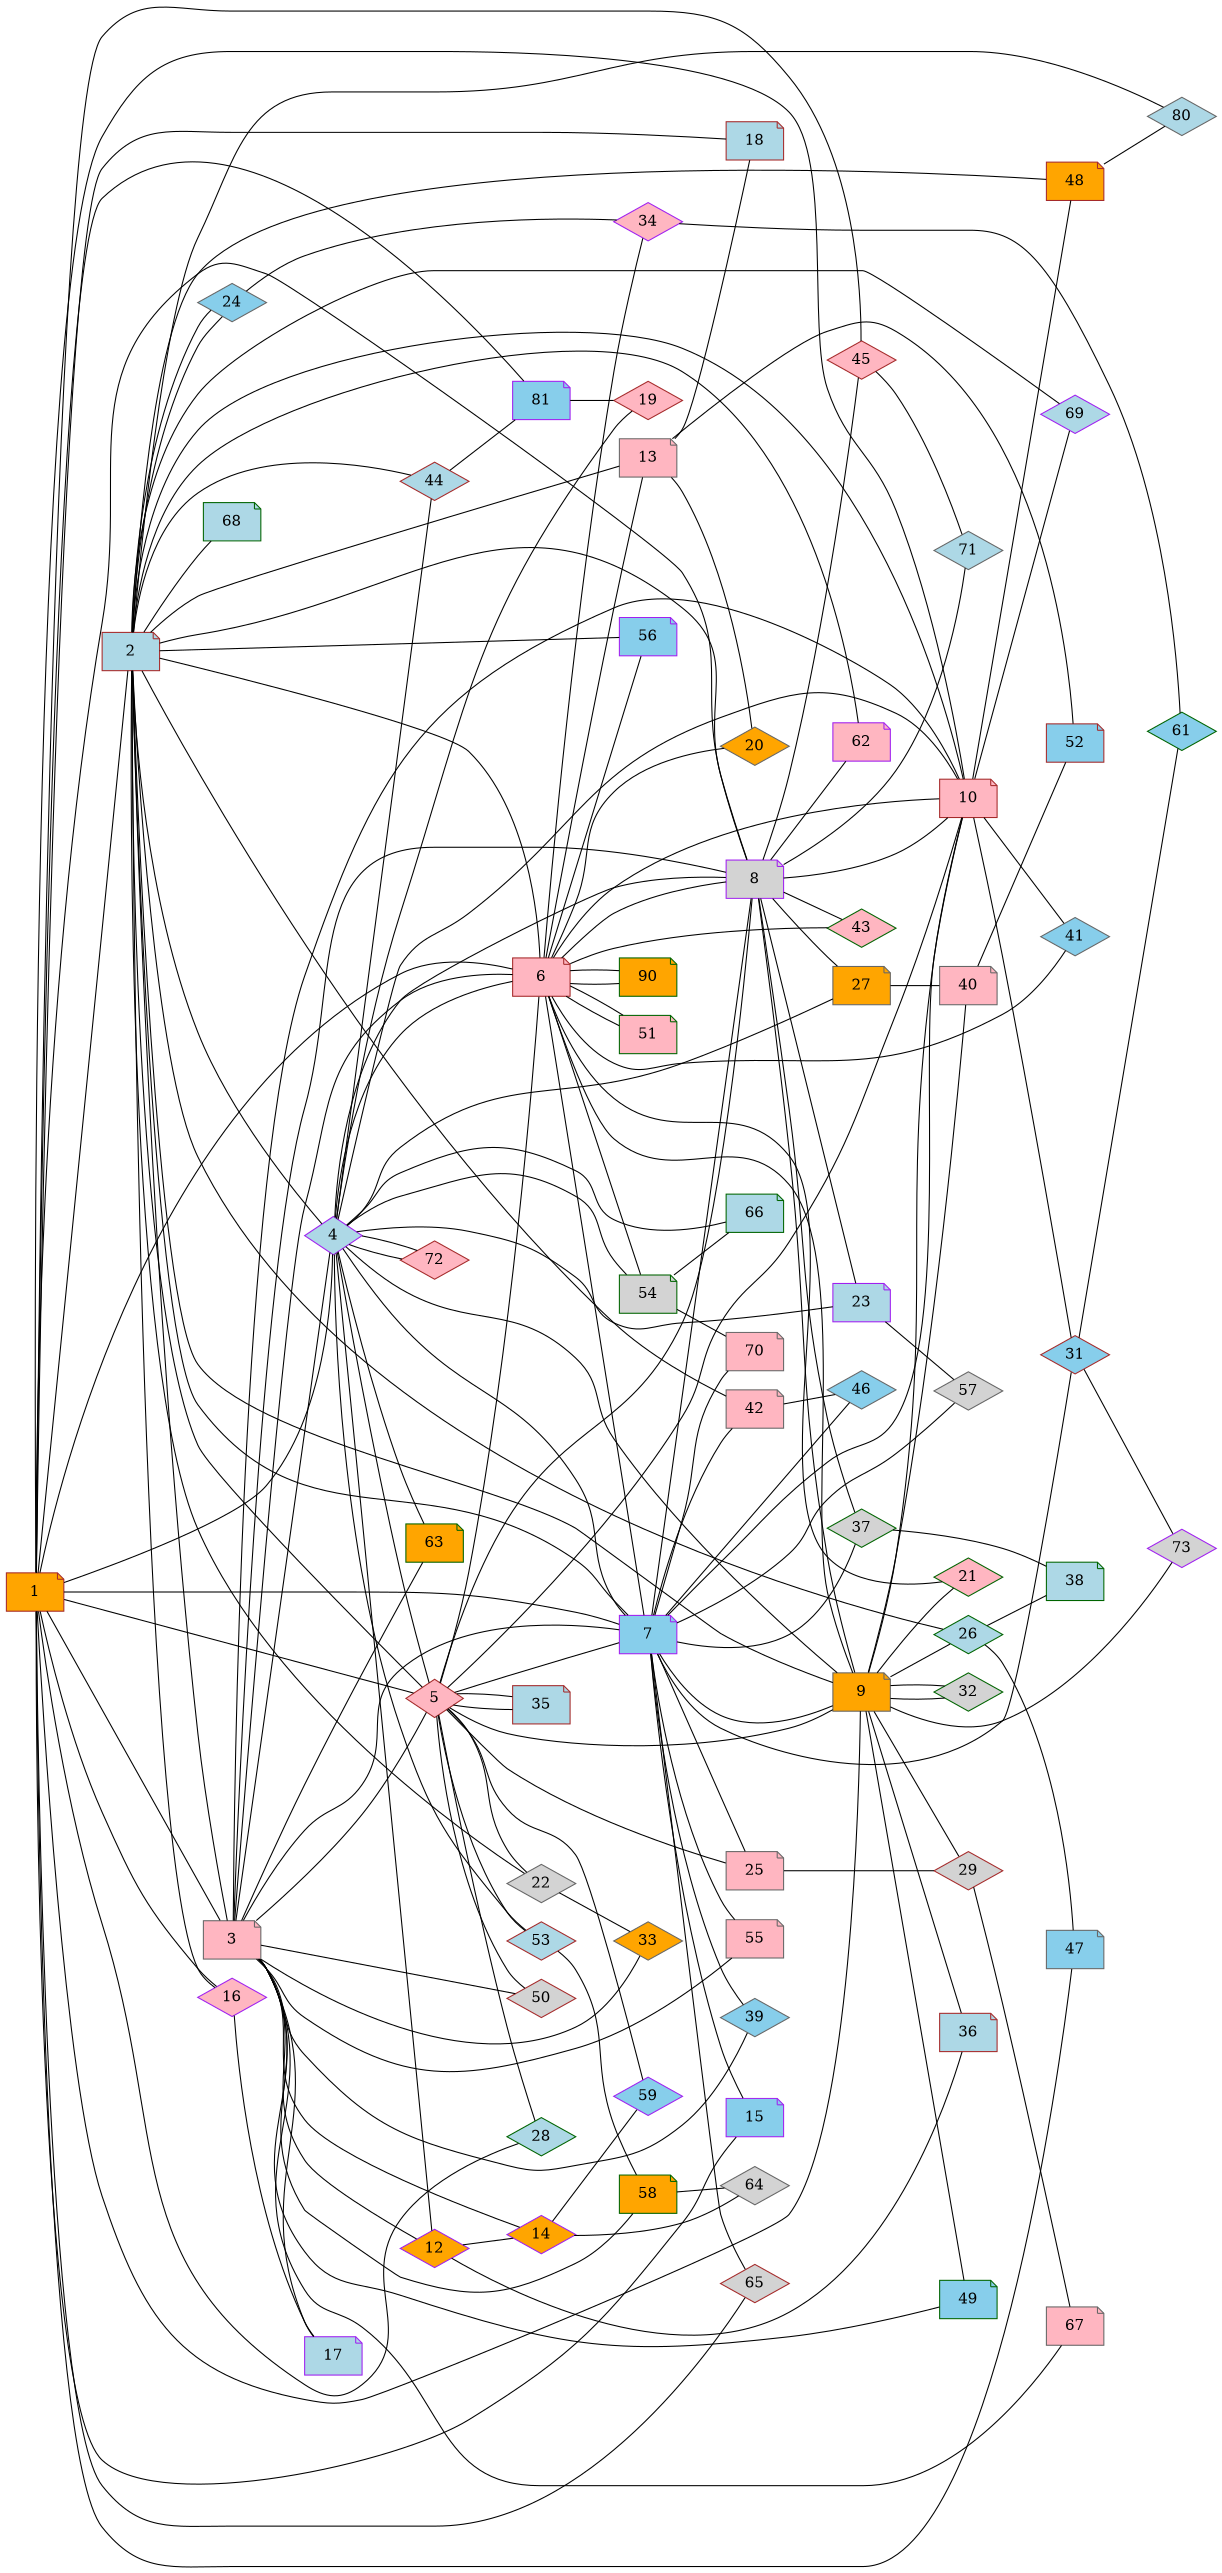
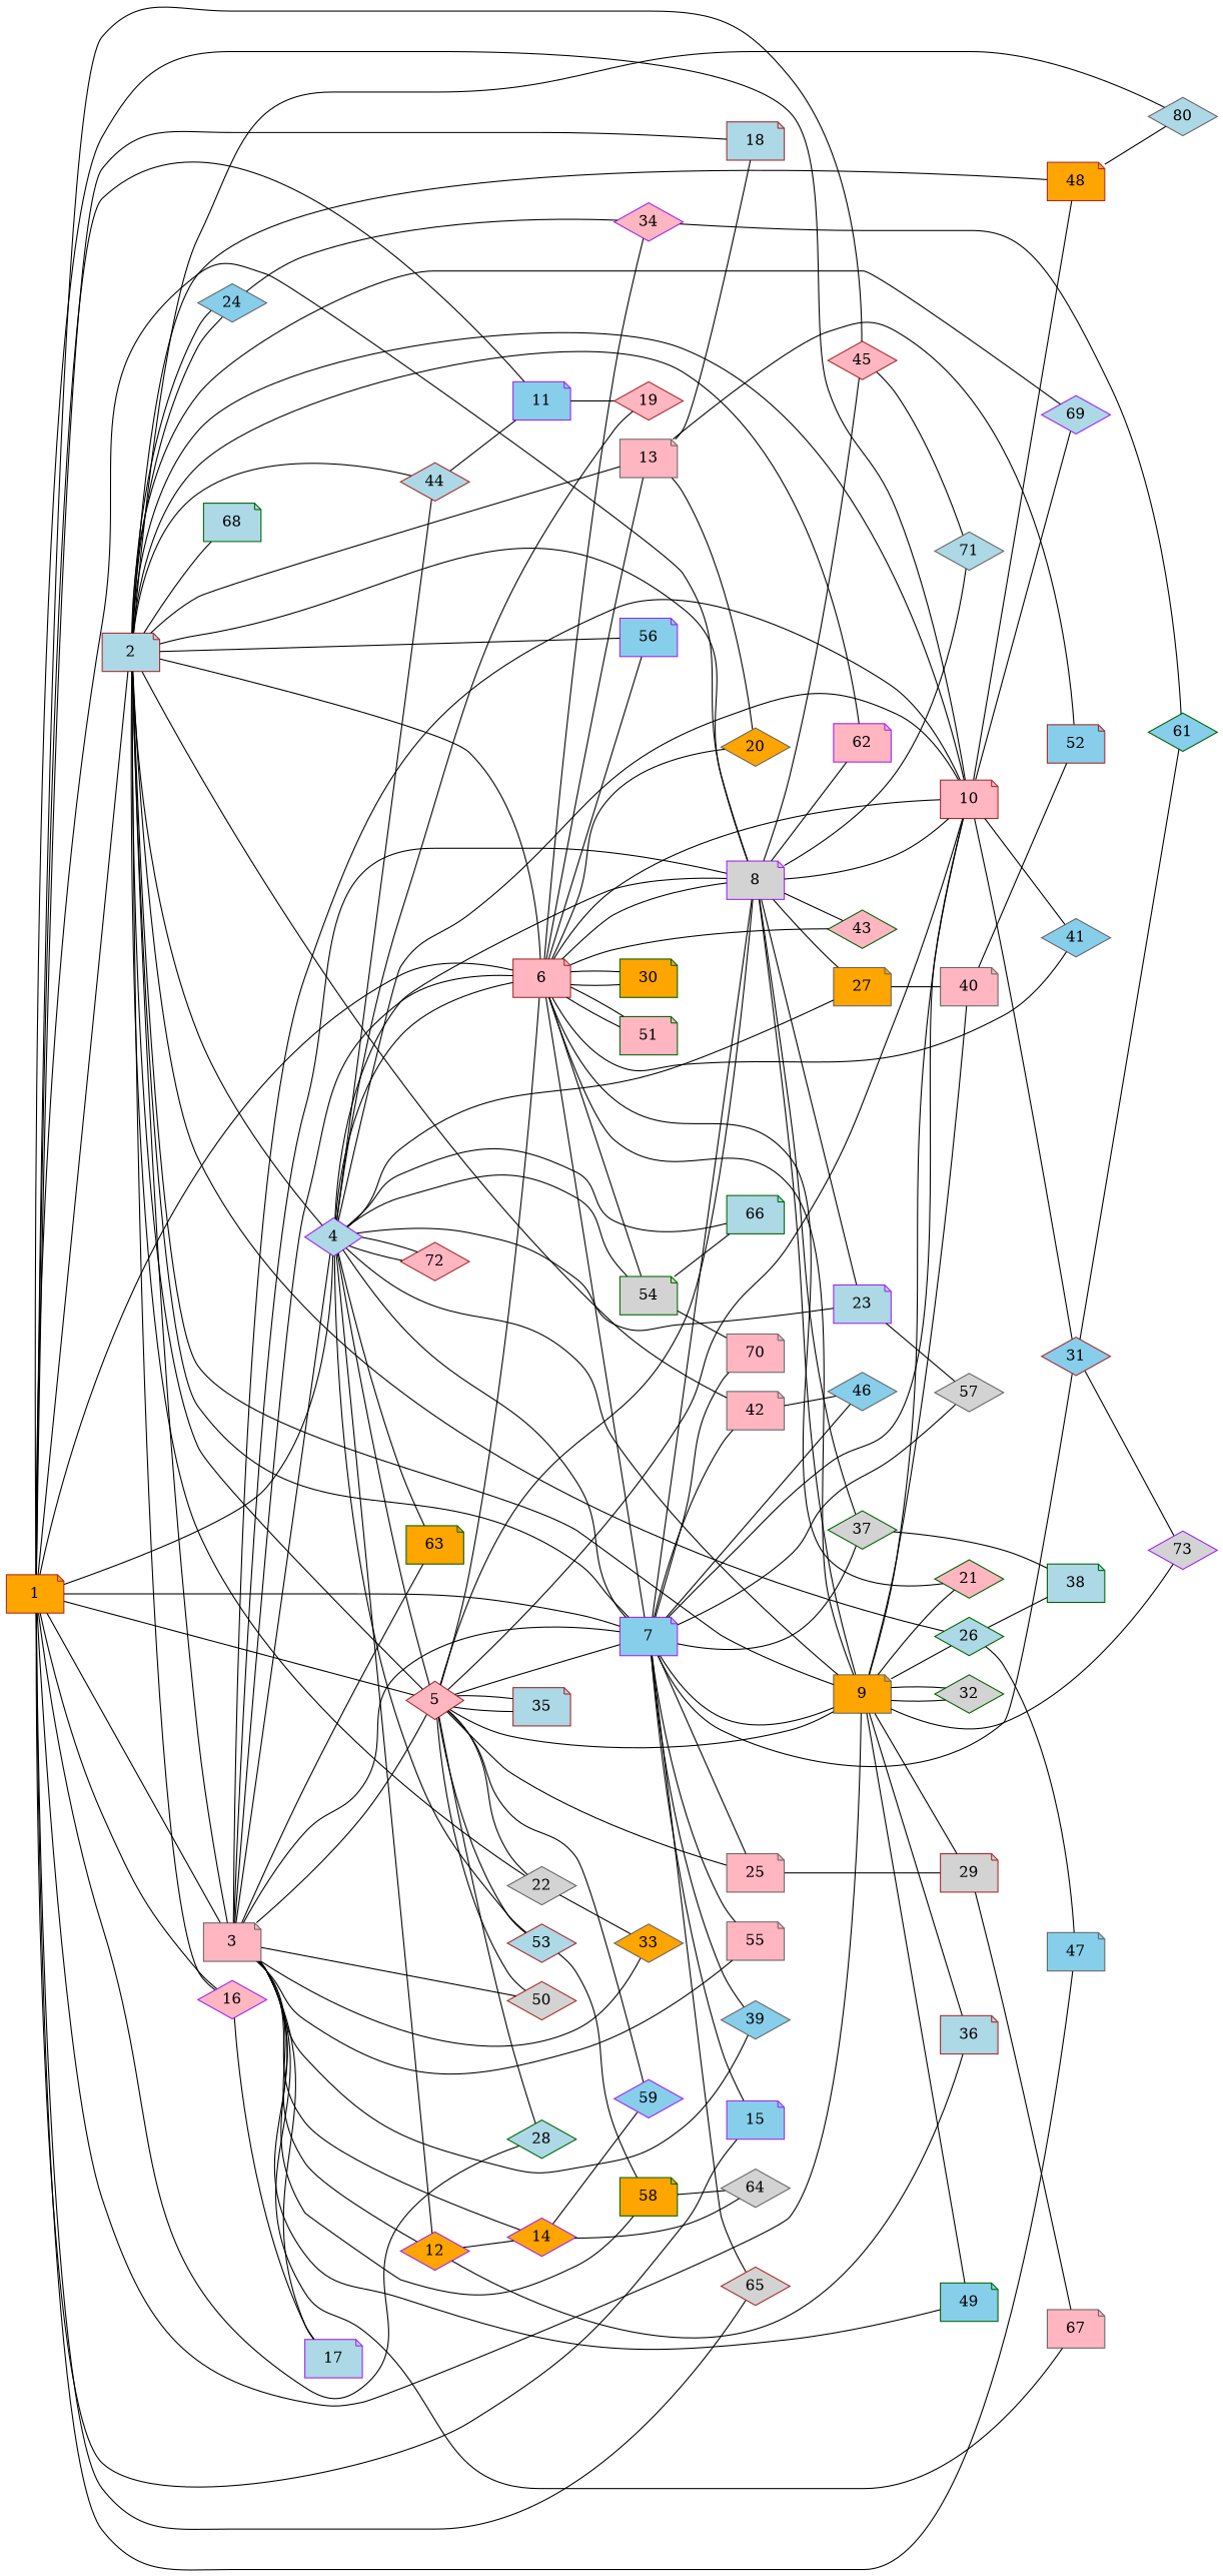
  graph {
    rankdir=LR
    node [color=gray40 fillcolor=lightpink shape=note style=filled]
    1 [color=brown fillcolor=orange]
    2 [color=brown fillcolor=lightblue]
    3
    4 [color=purple fillcolor=lightblue shape=diamond]
    5 [color=brown shape=diamond]
    6 [color=brown]
    7 [color=purple fillcolor=skyblue]
    8 [color=purple fillcolor=lightgrey]
    9 [fillcolor=orange]
    10 [color=brown]
-   11 [color=purple fillcolor=skyblue label=81]
+   11 [color=purple fillcolor=skyblue]
    15 [color=purple fillcolor=skyblue]
    16 [color=purple shape=diamond]
    18 [color=brown fillcolor=lightblue]
    28 [color=darkgreen fillcolor=lightblue shape=diamond]
    45 [color=brown shape=diamond]
    47 [fillcolor=skyblue]
    65 [color=brown fillcolor=lightgrey shape=diamond]
    68 [color=darkgreen fillcolor=lightblue]
    13
    22 [fillcolor=lightgrey shape=diamond]
    24 [fillcolor=skyblue shape=diamond]
    26 [color=darkgreen fillcolor=lightblue shape=diamond]
    42
    44 [color=brown fillcolor=lightblue shape=diamond]
    48 [color=brown fillcolor=orange]
    56 [color=purple fillcolor=skyblue]
    n28 [fillcolor=lightblue label=80 shape=diamond]
    62 [color=purple]
    69 [color=purple fillcolor=lightblue shape=diamond]
    12 [color=purple fillcolor=orange shape=diamond]
    14 [color=purple fillcolor=orange shape=diamond]
    17 [color=purple fillcolor=lightblue]
    33 [fillcolor=orange shape=diamond]
    39 [fillcolor=skyblue shape=diamond]
    49 [color=darkgreen fillcolor=skyblue]
    50 [color=brown fillcolor=lightgrey shape=diamond]
    55
    58 [color=darkgreen fillcolor=orange]
    63 [color=darkgreen fillcolor=orange]
    67
    19 [color=brown shape=diamond]
    23 [color=purple fillcolor=lightblue]
    27 [fillcolor=orange]
    53 [color=brown fillcolor=lightblue shape=diamond]
    54 [color=darkgreen fillcolor=lightgrey]
    66 [color=darkgreen fillcolor=lightblue]
    72 [color=brown shape=diamond]
    25
    35 [color=brown fillcolor=lightblue]
    59 [color=purple fillcolor=skyblue shape=diamond]
    20 [fillcolor=orange shape=diamond]
    21 [color=darkgreen shape=diamond]
-   30 [color=darkgreen fillcolor=orange label=90]
+   30 [color=darkgreen fillcolor=orange]
    34 [color=purple shape=diamond]
    41 [fillcolor=skyblue shape=diamond]
    43 [color=darkgreen shape=diamond]
    51 [color=darkgreen]
    31 [color=brown fillcolor=skyblue shape=diamond]
    37 [color=darkgreen fillcolor=lightgrey shape=diamond]
    46 [fillcolor=skyblue shape=diamond]
    57 [fillcolor=lightgrey shape=diamond]
    70
    71 [fillcolor=lightblue shape=diamond]
-   29 [color=brown fillcolor=lightgrey shape=diamond]
+   29 [color=brown fillcolor=lightgrey]
    32 [color=darkgreen fillcolor=lightgrey shape=diamond]
    36 [color=brown fillcolor=lightblue]
    40
    73 [color=purple fillcolor=lightgrey shape=diamond]
    52 [color=brown fillcolor=skyblue]
    38 [color=darkgreen fillcolor=lightblue]
    64 [fillcolor=lightgrey shape=diamond]
    61 [color=darkgreen fillcolor=skyblue shape=diamond]
    1 -- 2
    1 -- 3
    1 -- 4
    1 -- 5
    1 -- 6
    1 -- 7
    1 -- 8
    1 -- 9
    1 -- 10
    1 -- 11
    1 -- 15
    1 -- 16
    1 -- 18
    1 -- 28
    1 -- 45
    1 -- 47
    1 -- 65
    2 -- 3
    2 -- 4
    2 -- 5
    2 -- 6
    2 -- 7
    2 -- 8
    2 -- 9
    2 -- 10
    2 -- 16
    2 -- 68
    2 -- 13
    2 -- 22
    2 -- 24
    2 -- 24
    2 -- 26
    2 -- 42
    2 -- 44
    2 -- 48
    2 -- 56
    2 -- n28
    2 -- 62
    2 -- 69
    3 -- 4
    3 -- 5
    3 -- 6
    3 -- 7
    3 -- 8
    3 -- 10
    3 -- 12
    3 -- 14
    3 -- 17
    3 -- 33
    3 -- 39
    3 -- 49
    3 -- 50
    3 -- 55
    3 -- 58
    3 -- 63
    3 -- 67
    4 -- 5
    4 -- 6
    4 -- 7
    4 -- 8
    4 -- 9
    4 -- 10
    4 -- 44
    4 -- 12
    4 -- 63
    4 -- 19
    4 -- 23
    4 -- 27
    4 -- 53
    4 -- 54
    4 -- 66
    4 -- 72
    4 -- 72
    5 -- 6
    5 -- 7
    5 -- 8
    5 -- 9
    5 -- 10
    5 -- 28
    5 -- 22
    5 -- 50
    5 -- 53
    5 -- 25
    5 -- 35
    5 -- 35
    5 -- 59
    6 -- 7
    6 -- 8
    6 -- 9
    6 -- 10
    6 -- 13
    6 -- 56
    6 -- 54
    6 -- 20
    6 -- 21
    6 -- 30
    6 -- 30
    6 -- 34
    6 -- 41
    6 -- 43
    6 -- 51
    6 -- 51
    7 -- 8
    7 -- 9
    7 -- 10
    7 -- 15
    7 -- 65
    7 -- 42
    7 -- 39
    7 -- 55
    7 -- 25
    7 -- 31
    7 -- 37
    7 -- 46
    7 -- 57
    7 -- 70
    8 -- 9
    8 -- 10
    8 -- 45
    8 -- 62
    8 -- 23
    8 -- 27
    8 -- 43
    8 -- 37
    8 -- 71
    9 -- 10
    9 -- 26
    9 -- 49
    9 -- 21
    9 -- 29
    9 -- 32
    9 -- 32
    9 -- 36
    9 -- 40
    9 -- 73
    10 -- 48
    10 -- 69
    10 -- 41
    10 -- 31
    11 -- 19
    16 -- 17
    45 -- 71
    13 -- 18
    13 -- 20
    13 -- 52
    22 -- 33
    24 -- 34
    26 -- 47
    26 -- 38
    42 -- 46
    44 -- 11
    48 -- n28
    12 -- 14
    12 -- 36
    14 -- 59
    14 -- 64
    58 -- 64
    23 -- 57
    27 -- 40
    53 -- 58
    54 -- 66
    54 -- 70
    25 -- 29
    34 -- 61
    31 -- 73
    31 -- 61
    37 -- 38
    29 -- 67
    40 -- 52
  }
